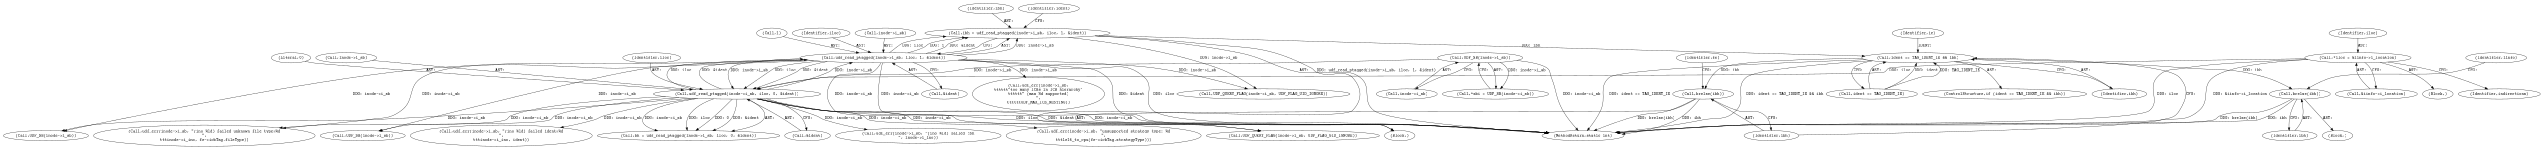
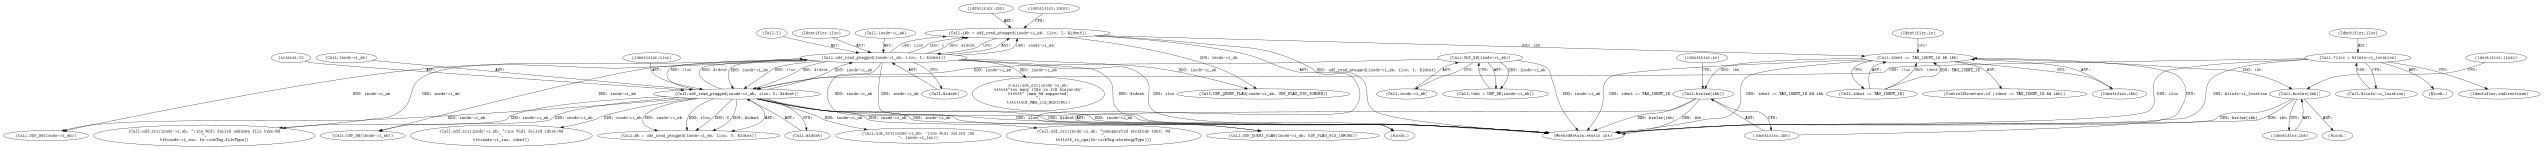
  digraph {
    fontname="Courier Prime"
    node [fontname="Courier Prime"]
    edge [fontname="Courier Prime"]
    n1 [label="(Call,ibh = udf_read_ptagged(inode->i_sb, iloc, 1, &ident))"]
    n2 [label="(Call,udf_read_ptagged(inode->i_sb, iloc, 1, &ident))"]
    n3 [label="(Call,ident == TAG_IDENT_IE && ibh)"]
    n4 [label="(Block,)"]
    n5 [label="(MethodReturn,static int)"]
    n6 [label="(Call,UDF_QUERY_FLAG(inode->i_sb, UDF_FLAG_UID_IGNORE))"]
    n7 [label="(Call,udf_read_ptagged(inode->i_sb, iloc, 0, &ident))"]
    n8 [label="(Call,&ident)"]
    n9 [label="(Call,UDF_QUERY_FLAG(inode->i_sb, UDF_FLAG_GID_IGNORE))"]
    n10 [label="(Call,UDF_SB(inode->i_sb))"]
    n11 [label="(Call,udf_err(inode->i_sb,\n\t\t\t\t\t\t\"too many ICBs in ICB hierarchy\"\n\t\t\t\t\t\t\" (max %d supported)\n\",\n\t\t\t\t\t\tUDF_MAX_ICB_NESTING))"]
    n12 [label="(Call,UDF_SB(inode->i_sb))"]
    n13 [label="(Call,udf_err(inode->i_sb, \"(ino %ld) failed unknown file type=%d\n\",\n\t\t\tinode->i_ino, fe->icbTag.fileType))"]
    n14 [label="(Call,brelse(ibh))"]
    n15 [label="(Call,brelse(ibh))"]
    n16 [label="(Call,ident == TAG_IDENT_IE)"]
    n17 [label="(ControlStructure,if (ident == TAG_IDENT_IE && ibh))"]
    n18 [label="(Identifier,ibh)"]
    n19 [label="(Call,udf_err(inode->i_sb, \"(ino %ld) failed ident=%d\n\",\n\t\t\tinode->i_ino, ident))"]
    n20 [label="(Call,bh = udf_read_ptagged(inode->i_sb, iloc, 0, &ident))"]
    n21 [label="(Call,&ident)"]
    n22 [label="(Call,udf_err(inode->i_sb, \"(ino %ld) failed !bh\n\", inode->i_ino))"]
    n23 [label="(Call,udf_err(inode->i_sb, \"unsupported strategy type: %d\n\",\n\t\t\tle16_to_cpu(fe->icbTag.strategyType)))"]
    n24 [label="(Call,UDF_SB(inode->i_sb))"]
    n25 [label="(Call,inode->i_sb)"]
    n26 [label="(Call,*sbi = UDF_SB(inode->i_sb))"]
    n27 [label="(Call,*iloc = &iinfo->i_location)"]
    n28 [label="(Call,&iinfo->i_location)"]
    n29 [label="(Block,)"]
    n30 [label="(Identifier,indirections)"]
    n31 [label="(Block,)"]
    n32 [label="(Identifier,ibh)"]
    n33 [label="(Identifier,ibh)"]
    n34 [label="(Call,1)"]
    n35 [label="(Identifier,ie)"]
    n36 [label="(Literal,0)"]
    n37 [label="(Identifier,ibh)"]
    n38 [label="(Identifier,iinfo)"]
    n39 [label="(Call,inode->i_sb)"]
    n40 [label="(Identifier,iloc)"]
    n41 [label="(Identifier,ident)"]
    n42 [label="(Identifier,fe)"]
    n43 [label="(Identifier,iloc)"]
    n44 [label="(Identifier,iloc)"]
    n45 [label="(Call,inode->i_sb)"]
    n1 -> n2 [label="CFG: "]
    n1 -> n3 [label="DDG: ibh"]
    n1 -> n4 [label="AST: "]
    n1 -> n5 [label="DDG: udf_read_ptagged(inode->i_sb, iloc, 1, &ident)"]
    n1 -> n6 [label="DDG: inode->i_sb"]
    n2 -> n1 [label="AST: "]
    n2 -> n1 [label="DDG: inode->i_sb"]
    n2 -> n1 [label="DDG: iloc"]
    n2 -> n1 [label="DDG: 1"]
    n2 -> n1 [label="DDG: &ident"]
    n2 -> n5 [label="DDG: &ident"]
    n2 -> n5 [label="DDG: iloc"]
    n2 -> n5 [label="DDG: inode->i_sb"]
    n2 -> n6 [label="DDG: inode->i_sb"]
    n2 -> n7 [label="DDG: inode->i_sb"]
    n2 -> n7 [label="DDG: iloc"]
    n2 -> n7 [label="DDG: &ident"]
    n2 -> n8 [label="CFG: "]
    n2 -> n9 [label="DDG: inode->i_sb"]
    n2 -> n10 [label="DDG: inode->i_sb"]
    n2 -> n11 [label="DDG: inode->i_sb"]
    n2 -> n12 [label="DDG: inode->i_sb"]
    n2 -> n13 [label="DDG: inode->i_sb"]
    n3 -> n5 [label="DDG: ident == TAG_IDENT_IE"]
    n3 -> n5 [label="DDG: ident == TAG_IDENT_IE && ibh"]
    n3 -> n14 [label="DDG: ibh"]
    n3 -> n15 [label="DDG: ibh"]
    n3 -> n16 [label="CFG: "]
    n3 -> n17 [label="AST: "]
    n3 -> n18 [label="CFG: "]
    n7 -> n2 [label="DDG: inode->i_sb"]
    n7 -> n2 [label="DDG: iloc"]
    n7 -> n2 [label="DDG: &ident"]
    n7 -> n5 [label="DDG: iloc"]
    n7 -> n5 [label="DDG: &ident"]
    n7 -> n5 [label="DDG: inode->i_sb"]
    n7 -> n9 [label="DDG: inode->i_sb"]
    n7 -> n10 [label="DDG: inode->i_sb"]
    n7 -> n12 [label="DDG: inode->i_sb"]
    n7 -> n13 [label="DDG: inode->i_sb"]
    n7 -> n19 [label="DDG: inode->i_sb"]
    n7 -> n20 [label="AST: "]
    n7 -> n20 [label="DDG: inode->i_sb"]
    n7 -> n20 [label="DDG: iloc"]
    n7 -> n20 [label="DDG: 0"]
    n7 -> n20 [label="DDG: &ident"]
    n7 -> n21 [label="CFG: "]
    n7 -> n22 [label="DDG: inode->i_sb"]
    n7 -> n23 [label="DDG: inode->i_sb"]
    n8 -> n2 [label="AST: "]
    n14 -> n5 [label="DDG: brelse(ibh)"]
    n14 -> n5 [label="DDG: ibh"]
    n14 -> n31 [label="AST: "]
    n14 -> n32 [label="CFG: "]
    n15 -> n4 [label="AST: "]
    n15 -> n5 [label="DDG: ibh"]
    n15 -> n5 [label="DDG: brelse(ibh)"]
    n15 -> n33 [label="CFG: "]
    n16 -> n3 [label="AST: "]
    n16 -> n3 [label="DDG: ident"]
    n16 -> n3 [label="DDG: TAG_IDENT_IE"]
    n18 -> n3 [label="AST: "]
    n21 -> n7 [label="AST: "]
    n24 -> n5 [label="DDG: inode->i_sb"]
    n24 -> n7 [label="DDG: inode->i_sb"]
    n24 -> n25 [label="CFG: "]
    n24 -> n26 [label="AST: "]
    n24 -> n26 [label="DDG: inode->i_sb"]
    n25 -> n24 [label="AST: "]
    n26 -> n24 [label="CFG: "]
    n27 -> n5 [label="DDG: &iinfo->i_location"]
    n27 -> n5 [label="DDG: iloc"]
    n27 -> n7 [label="DDG: iloc"]
    n27 -> n28 [label="CFG: "]
    n27 -> n29 [label="AST: "]
    n27 -> n30 [label="CFG: "]
-   n28 -> n27 [label="AST: "]
+   n28 -> n27 [label="DDG: "]
    n32 -> n14 [label="AST: "]
    n33 -> n3 [label="CFG: "]
    n33 -> n15 [label="AST: "]
    n34 -> n2 [label="AST: "]
-   n35 -> n3 [label="IDENT: "]
+   n35 -> n3 [label="CFG: "]
    n36 -> n7 [label="AST: "]
    n37 -> n1 [label="AST: "]
    n38 -> n14 [label="CFG: "]
    n39 -> n7 [label="AST: "]
    n40 -> n2 [label="AST: "]
    n41 -> n1 [label="CFG: "]
    n42 -> n15 [label="CFG: "]
    n43 -> n27 [label="AST: "]
    n44 -> n7 [label="AST: "]
    n45 -> n2 [label="AST: "]
  }
